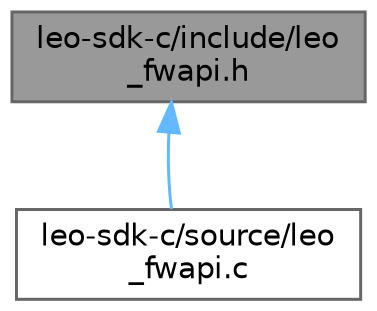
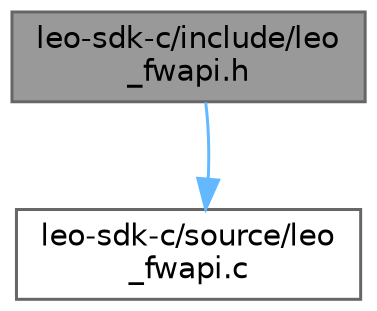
  digraph {
    node [fontname=Helvetica fontsize=10 shape=box style=filled]
    n1 [color=gray40 fillcolor=grey60 fontcolor=black height=0.2 label="leo-sdk-c/include/leo\l_fwapi.h" width=0.4]
    n2 [color=grey40 fillcolor=white height=0.2 label="leo-sdk-c/source/leo\l_fwapi.c" width=0.4]
-   n1 -> n2 [color=steelblue1 dir=back fontname=Helvetica fontsize=10 labelfontname=Helvetica labelfontsize=10 style=solid]
+   n2 -> n1 [color=steelblue1 dir=back fontname=Helvetica fontsize=10 labelfontname=Helvetica labelfontsize=10 style=solid]
  }
